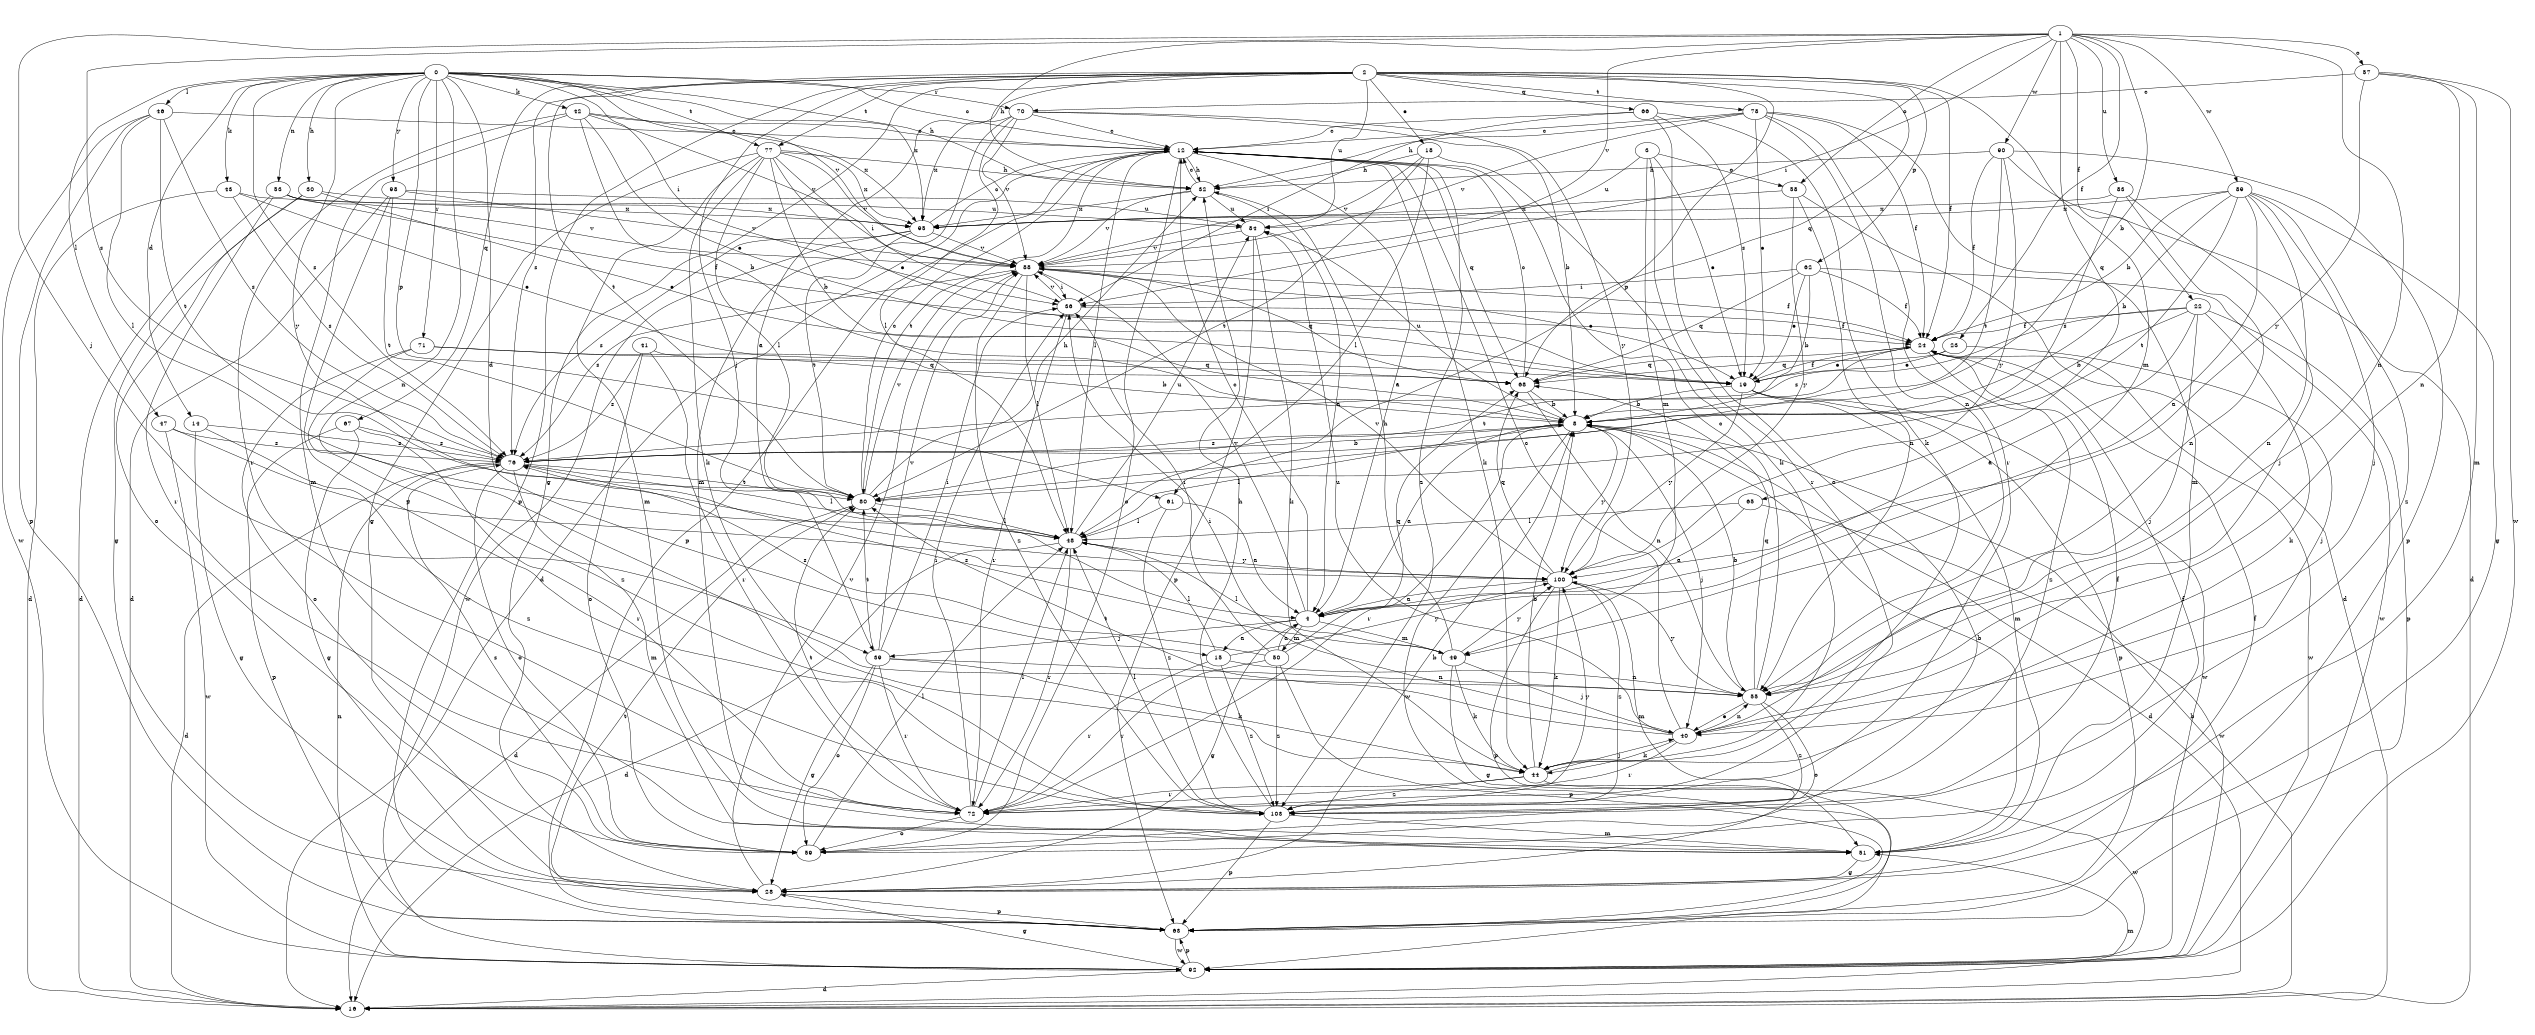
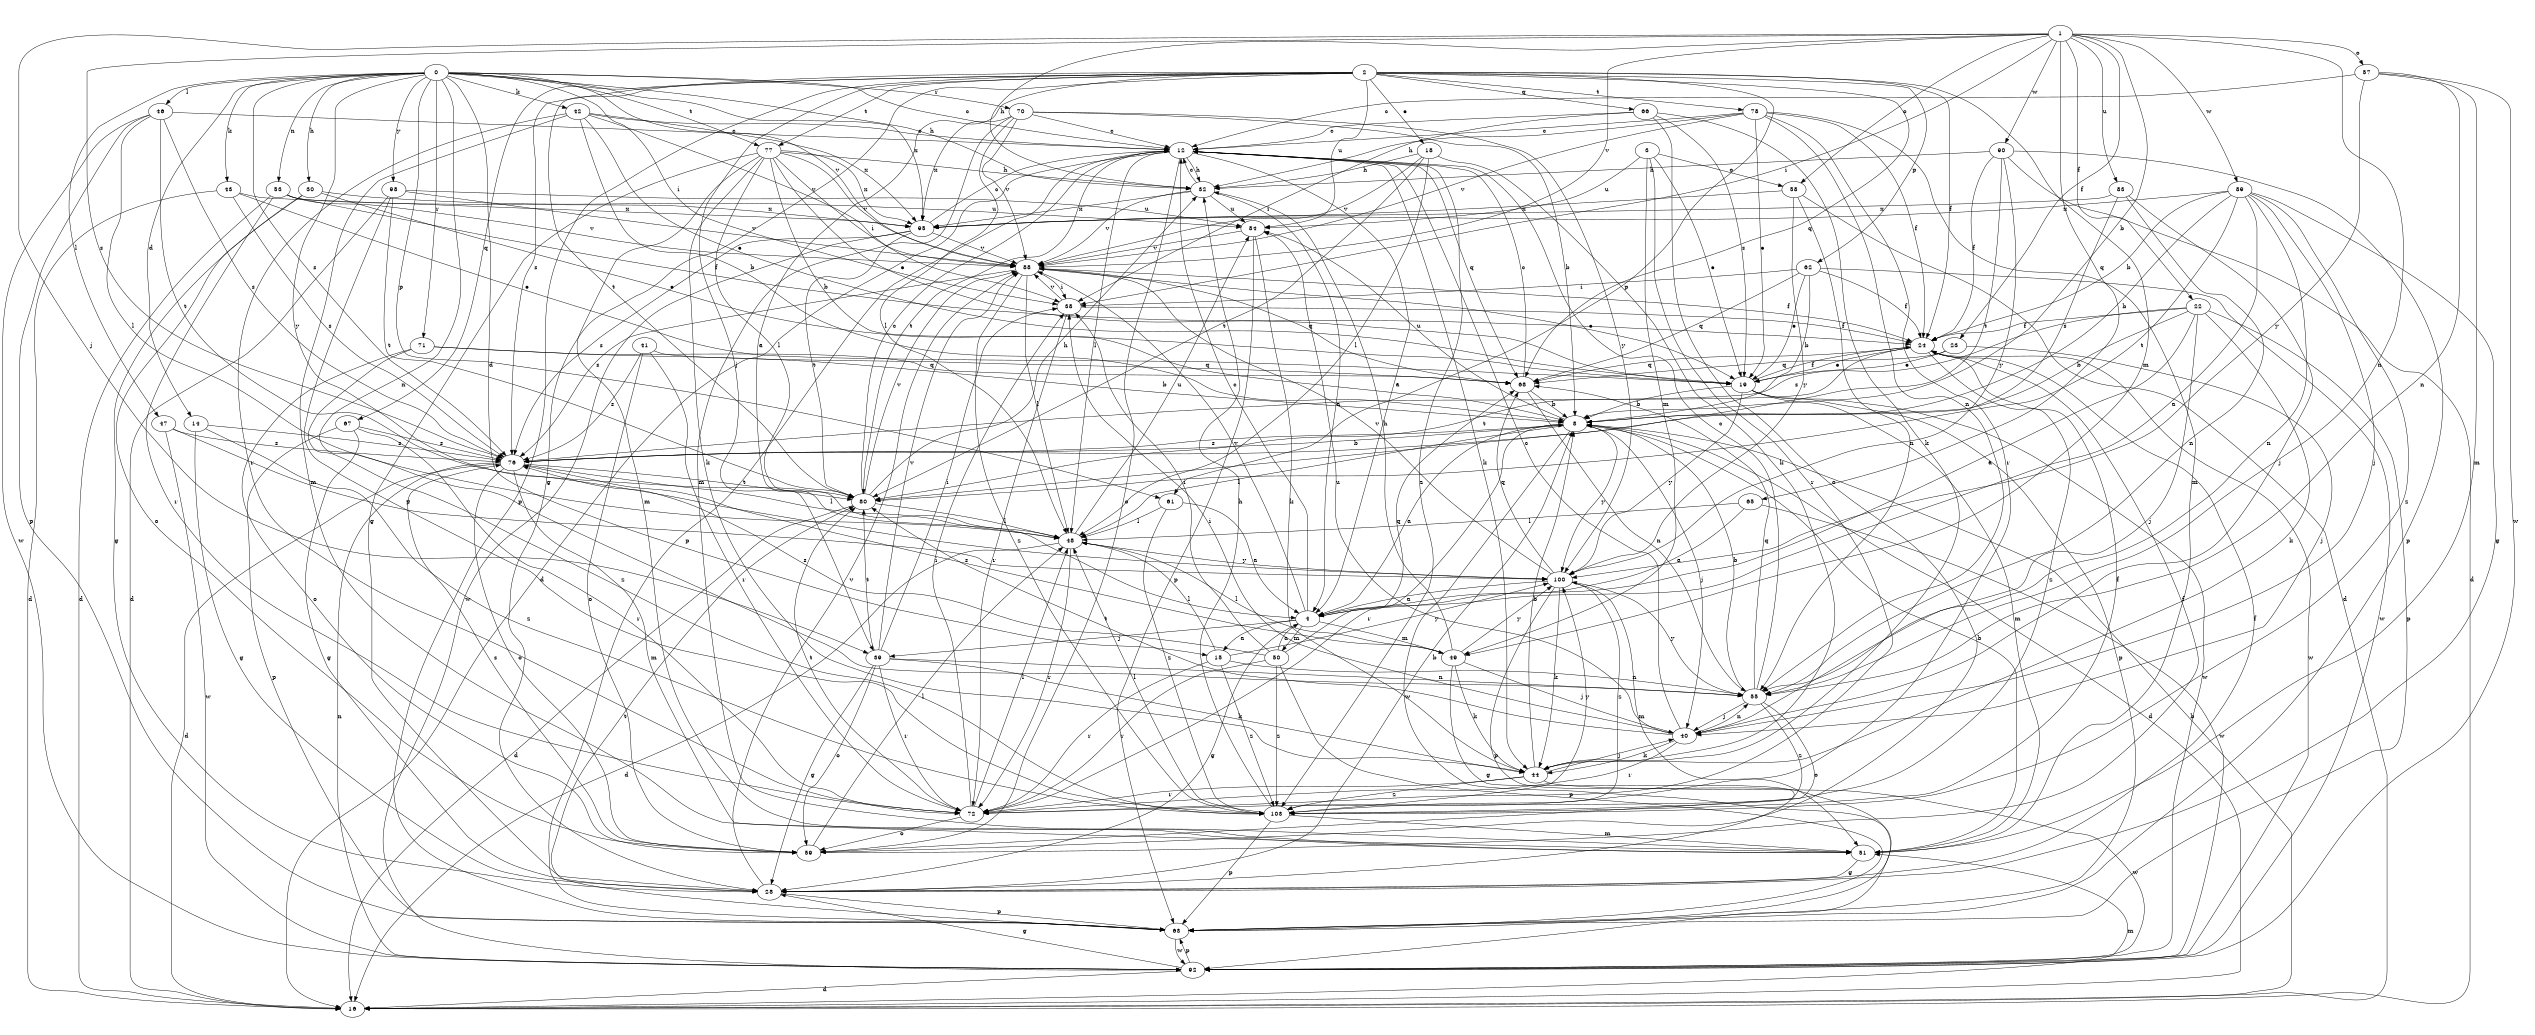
  strict digraph {
    0
    12
    14
    15
    30
    32
-   36
+   36 [label=38]
    42
    43
    46
    47
    53
    55
    61
    70
    71
    76
    77
    88
    95
    98
    100
    4
    63
    68
    80
    16
    48
    44
    59
    103
    28
    72
    84
    19
    24
    41
    8
    51
    92
    40
    1
    22
    23
    39
    57
    58
    65
    83
    89
    90
    2
    18
    49
    62
    66
    67
    78
    50
    3
    0 -> 12 [label=c]
    0 -> 14 [label=d]
    0 -> 15 [label=d]
    0 -> 30 [label=h]
    0 -> 32 [label=h]
    0 -> 36 [label=i]
    0 -> 42 [label=k]
    0 -> 43 [label=k]
    0 -> 46 [label=l]
    0 -> 47 [label=l]
    0 -> 53 [label=n]
    0 -> 55 [label=n]
    0 -> 61 [label=p]
    0 -> 70 [label=r]
    0 -> 71 [label=r]
    0 -> 76 [label=s]
    0 -> 77 [label=t]
    0 -> 88 [label=v]
    0 -> 95 [label=x]
    0 -> 98 [label=y]
    0 -> 100 [label=y]
    12 -> 32 [label=h]
    12 -> 4 [label=a]
    12 -> 63 [label=p]
    12 -> 68 [label=q]
    12 -> 80 [label=t]
    12 -> 16 [label=d]
    12 -> 48 [label=l]
    12 -> 44 [label=k]
    12 -> 59 [label=o]
    12 -> 103 [label=z]
    14 -> 76 [label=s]
    14 -> 103 [label=z]
    14 -> 28 [label=g]
    15 -> 55 [label=n]
    15 -> 100 [label=y]
    15 -> 48 [label=l]
    15 -> 103 [label=z]
    15 -> 72 [label=r]
    30 -> 59 [label=o]
    30 -> 28 [label=g]
    30 -> 84 [label=u]
    30 -> 19 [label=e]
    32 -> 12 [label=c]
    32 -> 88 [label=v]
    32 -> 95 [label=x]
    32 -> 4 [label=a]
    32 -> 84 [label=u]
    36 -> 88 [label=v]
    36 -> 72 [label=r]
    36 -> 24 [label=f]
    42 -> 12 [label=c]
    42 -> 88 [label=v]
    42 -> 95 [label=x]
    42 -> 72 [label=r]
    42 -> 19 [label=e]
    42 -> 8 [label=b]
    42 -> 51 [label=m]
    43 -> 76 [label=s]
    43 -> 95 [label=x]
    43 -> 16 [label=d]
    43 -> 19 [label=e]
    46 -> 12 [label=c]
    46 -> 76 [label=s]
    46 -> 63 [label=p]
    46 -> 80 [label=t]
    46 -> 48 [label=l]
    46 -> 92 [label=w]
    47 -> 76 [label=s]
    47 -> 100 [label=y]
    47 -> 92 [label=w]
    53 -> 88 [label=v]
    53 -> 95 [label=x]
    53 -> 16 [label=d]
    53 -> 72 [label=r]
    53 -> 24 [label=f]
    55 -> 12 [label=c]
    55 -> 100 [label=y]
    55 -> 68 [label=q]
    55 -> 59 [label=o]
    55 -> 103 [label=z]
    55 -> 8 [label=b]
-   55 -> 40 [label=e]
+   55 -> 40 [label=j]
    61 -> 4 [label=a]
    61 -> 48 [label=l]
    61 -> 103 [label=z]
    70 -> 12 [label=c]
    70 -> 88 [label=v]
    70 -> 95 [label=x]
    70 -> 100 [label=y]
    70 -> 48 [label=l]
    70 -> 8 [label=b]
    70 -> 51 [label=m]
    71 -> 68 [label=q]
    71 -> 59 [label=o]
    71 -> 103 [label=z]
    71 -> 8 [label=b]
    76 -> 80 [label=t]
    76 -> 16 [label=d]
    76 -> 48 [label=l]
    76 -> 59 [label=o]
    76 -> 8 [label=b]
    76 -> 51 [label=m]
    76 -> 92 [label=n]
    77 -> 32 [label=h]
    77 -> 36 [label=i]
    77 -> 88 [label=v]
    77 -> 95 [label=x]
    77 -> 48 [label=l]
    77 -> 44 [label=k]
    77 -> 28 [label=g]
    77 -> 19 [label=e]
    77 -> 8 [label=b]
    77 -> 51 [label=m]
    88 -> 36 [label=i]
    88 -> 76 [label=s]
    88 -> 68 [label=q]
    88 -> 48 [label=l]
    88 -> 103 [label=z]
    88 -> 19 [label=e]
    88 -> 24 [label=f]
    95 -> 12 [label=c]
    95 -> 76 [label=s]
    95 -> 88 [label=v]
    95 -> 80 [label=t]
    95 -> 92 [label=w]
    98 -> 88 [label=v]
    98 -> 80 [label=t]
    98 -> 16 [label=d]
    98 -> 103 [label=z]
    98 -> 84 [label=u]
    100 -> 88 [label=v]
    100 -> 4 [label=a]
    100 -> 63 [label=p]
    100 -> 68 [label=q]
    100 -> 44 [label=k]
    100 -> 103 [label=z]
    100 -> 51 [label=m]
    4 -> 12 [label=c]
    4 -> 15 [label=a]
    4 -> 88 [label=v]
    4 -> 28 [label=g]
    4 -> 39 [label=j]
    4 -> 49 [label=m]
    4 -> 50 [label=m]
    63 -> 80 [label=t]
    63 -> 92 [label=w]
    68 -> 12 [label=c]
    68 -> 55 [label=n]
    68 -> 8 [label=b]
    80 -> 12 [label=c]
    80 -> 32 [label=h]
    80 -> 88 [label=v]
    80 -> 16 [label=d]
    80 -> 48 [label=l]
    16 -> 8 [label=b]
    16 -> 51 [label=m]
    48 -> 100 [label=y]
    48 -> 16 [label=d]
    48 -> 72 [label=r]
    48 -> 84 [label=u]
    44 -> 103 [label=z]
    44 -> 72 [label=r]
    44 -> 8 [label=b]
    44 -> 92 [label=w]
    44 -> 40 [label=j]
    59 -> 76 [label=s]
    59 -> 48 [label=l]
    59 -> 24 [label=f]
    103 -> 32 [label=h]
    103 -> 100 [label=y]
    103 -> 63 [label=p]
    103 -> 48 [label=l]
    103 -> 24 [label=f]
    103 -> 51 [label=m]
    28 -> 88 [label=v]
    28 -> 63 [label=p]
    28 -> 24 [label=f]
    28 -> 8 [label=b]
    72 -> 36 [label=i]
    72 -> 80 [label=t]
    72 -> 48 [label=l]
    72 -> 59 [label=o]
    84 -> 88 [label=v]
    84 -> 63 [label=p]
    84 -> 44 [label=k]
    19 -> 100 [label=y]
    19 -> 63 [label=p]
    19 -> 24 [label=f]
    19 -> 8 [label=b]
    19 -> 51 [label=m]
    19 -> 92 [label=w]
    24 -> 68 [label=q]
    24 -> 80 [label=t]
    24 -> 103 [label=z]
    24 -> 19 [label=e]
    24 -> 92 [label=w]
    41 -> 76 [label=s]
    41 -> 68 [label=q]
    41 -> 59 [label=o]
    41 -> 72 [label=r]
    8 -> 76 [label=s]
    8 -> 100 [label=y]
    8 -> 4 [label=a]
    8 -> 16 [label=d]
    8 -> 48 [label=l]
    8 -> 72 [label=r]
    8 -> 84 [label=u]
    8 -> 92 [label=w]
    8 -> 40 [label=j]
    51 -> 28 [label=g]
    51 -> 8 [label=b]
    92 -> 63 [label=p]
    92 -> 16 [label=d]
    92 -> 28 [label=g]
    40 -> 12 [label=c]
    40 -> 36 [label=i]
    40 -> 55 [label=n]
    40 -> 80 [label=t]
    40 -> 44 [label=k]
    40 -> 72 [label=r]
    40 -> 84 [label=u]
    1 -> 32 [label=h]
    1 -> 36 [label=i]
    1 -> 55 [label=n]
    1 -> 76 [label=s]
    1 -> 88 [label=v]
    1 -> 8 [label=b]
    1 -> 22 [label=f]
    1 -> 23 [label=f]
    1 -> 39 [label=j]
    1 -> 57 [label=o]
    1 -> 58 [label=o]
    1 -> 65 [label=q]
    1 -> 83 [label=u]
    1 -> 89 [label=w]
    1 -> 90 [label=w]
    22 -> 76 [label=s]
    22 -> 4 [label=a]
    22 -> 63 [label=p]
    22 -> 44 [label=k]
    22 -> 24 [label=f]
    22 -> 8 [label=b]
    22 -> 40 [label=j]
    23 -> 68 [label=q]
    23 -> 19 [label=e]
    23 -> 40 [label=j]
    39 -> 36 [label=i]
    39 -> 55 [label=n]
    39 -> 88 [label=v]
    39 -> 80 [label=t]
    39 -> 44 [label=k]
    39 -> 59 [label=o]
    39 -> 28 [label=g]
    39 -> 72 [label=r]
-   57 -> 70 [label=c]
+   57 -> 12 [label=c]
    57 -> 55 [label=n]
    57 -> 100 [label=y]
    57 -> 51 [label=m]
    57 -> 92 [label=w]
    58 -> 55 [label=n]
    58 -> 95 [label=x]
    58 -> 100 [label=y]
    58 -> 16 [label=d]
    65 -> 4 [label=a]
    65 -> 48 [label=l]
    65 -> 92 [label=w]
    83 -> 55 [label=n]
    83 -> 76 [label=s]
    83 -> 95 [label=x]
    83 -> 40 [label=j]
    89 -> 55 [label=n]
    89 -> 95 [label=x]
    89 -> 4 [label=a]
    89 -> 80 [label=t]
    89 -> 103 [label=z]
    89 -> 28 [label=g]
    89 -> 24 [label=b]
    89 -> 8 [label=b]
    89 -> 40 [label=j]
    90 -> 32 [label=h]
    90 -> 100 [label=y]
    90 -> 63 [label=p]
    90 -> 80 [label=t]
    90 -> 16 [label=d]
    90 -> 24 [label=f]
    2 -> 61 [label=p]
    2 -> 76 [label=s]
    2 -> 77 [label=t]
    2 -> 4 [label=a]
    2 -> 63 [label=p]
    2 -> 68 [label=q]
    2 -> 80 [label=t]
    2 -> 28 [label=g]
    2 -> 84 [label=u]
    2 -> 24 [label=f]
    2 -> 39 [label=j]
    2 -> 18 [label=e]
    2 -> 49 [label=m]
    2 -> 62 [label=p]
    2 -> 66 [label=q]
    2 -> 67 [label=q]
    2 -> 78 [label=t]
    18 -> 32 [label=h]
    18 -> 88 [label=v]
    18 -> 80 [label=t]
    18 -> 48 [label=l]
    18 -> 44 [label=k]
    49 -> 32 [label=h]
    49 -> 76 [label=s]
    49 -> 100 [label=y]
    49 -> 48 [label=l]
    49 -> 44 [label=k]
    49 -> 28 [label=g]
    49 -> 40 [label=j]
    62 -> 36 [label=i]
    62 -> 68 [label=q]
    62 -> 19 [label=e]
    62 -> 24 [label=f]
    62 -> 8 [label=b]
    62 -> 92 [label=w]
    66 -> 12 [label=c]
    66 -> 36 [label=i]
    66 -> 44 [label=k]
    66 -> 59 [label=o]
    66 -> 19 [label=s]
    67 -> 76 [label=s]
    67 -> 63 [label=p]
    67 -> 28 [label=g]
    67 -> 72 [label=r]
    78 -> 12 [label=c]
    78 -> 32 [label=h]
    78 -> 55 [label=n]
    78 -> 88 [label=v]
    78 -> 72 [label=r]
    78 -> 19 [label=e]
    78 -> 24 [label=f]
    78 -> 51 [label=m]
    50 -> 36 [label=i]
    50 -> 76 [label=s]
    50 -> 4 [label=a]
    50 -> 63 [label=p]
    50 -> 68 [label=q]
    50 -> 103 [label=z]
    50 -> 72 [label=r]
    3 -> 72 [label=r]
    3 -> 84 [label=u]
    3 -> 19 [label=e]
    3 -> 58 [label=o]
    3 -> 49 [label=m]
  }
